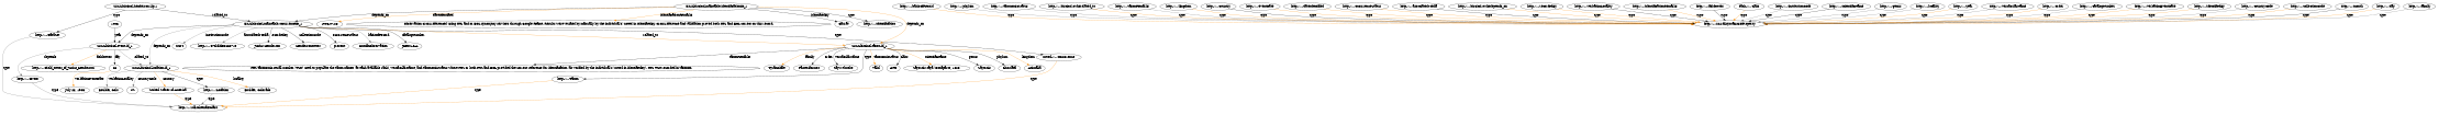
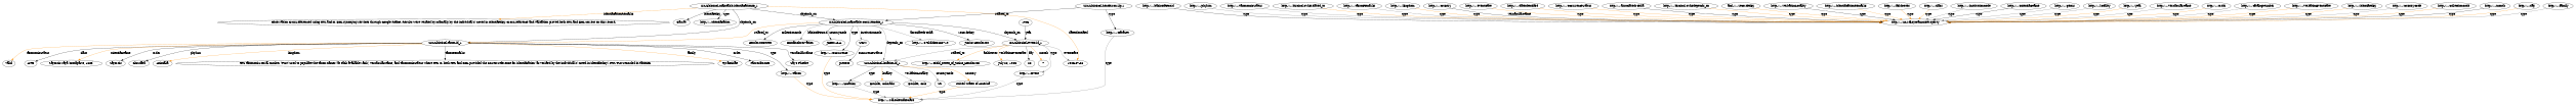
  digraph {
    edge [color=darkorange]
    n1 [label="urn:x-biscicol:maintable.identificationID_1"]
    n2 [label="urn:x-biscicol:maintable.occurrenceID_1"]
    n3 [label="1905-07-28"]
    n4 [label="Observation cross-referenced using ITIS and/or EOL synonymy services through Google Refine. Results were verified by manually by the individual(s) noted in IdentifiedBy. Cross-reference and validation proved both ITIS and EOL correct on this record."]
    n5 [label=Gaurav]
    n6 [label="http://.../Identification"]
    n7 [label="urn:x-biscicol:taxon.id_1"]
    n8 [label=UCM]
    n9 [label="http://.../3?oldid=3636719"]
    n10 [label="Junius Henderson"]
    n11 [label=HendersonNotes]
    n12 [label=present]
    n13 [label=HumanObservation]
    n14 [label="JHFN1-3-A"]
-   n15 [label="noted://.../Occurrence"]
+   n15 [label="http://.../Occurrence"]
    n16 [label="urn:x-biscicol:event.id_1"]
    n17 [label="urn:x-biscicol:location.id_1"]
    n18 [label="Say's Phoebe"]
    n19 [label=valid]
    n20 [label=Aves]
    n21 [label="Sayornis saya (Bonaparte, 1825)"]
    n22 [label=Sayornis]
    n23 [label=Chordata]
    n24 [label=Animalia]
    n25 [label="ITIS taxonomic serial number (TSN) used to populate the taxon names (at each available rank), vernacularName, and taxonomicStatus where ITIS or both ITIS and EOL provided the correct reference for identification (as verified by the individual(s) noted in identifiedBy). ITIS TSN recorded in taxonID."]
    n26 [label=Tyrannidae]
    n27 [label=Passeriformes]
    n28 [label="http://.../Taxon"]
    n29 [label="http://.../rdf-schema#Class"]
    n30 [label="http://.../Field_Notes_of_Junius_Henderson"]
    n31 [label="July 28, 1905"]
    n32 [label=28]
+   n33 [label=7]
    n34 [label="http://.../Event"]
    n35 [label="Boulder, Colorado"]
    n36 [label="Boulder, Colo"]
    n37 [label=US]
    n38 [label="United States of America"]
    n39 [label="http://.../Location"]
    n40 [label="urn:x-biscicol:henderson.zip.1"]
    n41 [label="http://.../DataSet"]
    n42 [label=1905]
    n43 [label="http://.../basisOfRecord"]
    n44 [label="http://.../22-rdf-syntax-ns#Property"]
    n45 [label="http://.../phylum"]
    n46 [label="http://.../taxonomicStatus"]
    n47 [label="http://.../biscicol.owl#related_to"]
    n48 [label="http://.../taxonRemarks"]
    n49 [label="http://.../kingdom"]
    n50 [label="http://.../country"]
    n51 [label="http://.../eventDate"]
    n52 [label="http://.../dateIdentified"]
    n53 [label="http://.../occurrenceStatus"]
    n54 [label="http://.../associatedMedia"]
    n55 [label="http://.../biscicol.owl#depends_on"]
-   n56 [label="http://.../recordedBy"]
+   n56 [label="and://.../recordedBy"]
    n57 [label="http://.../verbatimLocality"]
    n58 [label="http://.../identificationRemarks"]
    n59 [label="http://.../fieldNotes"]
-   n60 [label="each://.../class"]
+   n60 [label="http://.../class"]
    n61 [label="http://.../institutionCode"]
    n62 [label="http://.../scientificName"]
    n63 [label="http://.../genus"]
    n64 [label="http://.../locality"]
    n65 [label="http://.../year"]
    n66 [label="http://.../vernacularName"]
    n67 [label="http://.../order"]
    n68 [label="http://.../catalogNumber"]
    n69 [label="http://.../verbatimEventDate"]
    n70 [label="http://.../identifiedBy"]
    n71 [label="http://.../countryCode"]
    n72 [label="http://.../collectionCode"]
    n73 [label="http://.../month"]
    n74 [label="http://.../day"]
    n75 [label="http://.../family"]
    n1 -> n2 [color=black label=depends_on]
    n1 -> n3 [label=dateIdentified]
    n1 -> n4 [label=identificationRemarks]
    n1 -> n5 [color=black label=identifiedBy]
    n1 -> n6 [color=black label=type]
-   n1 -> n7 [label=depends_on]
+   n1 -> n7 [color=black label=depends_on]
    n2 -> n7 [label=related_to]
    n2 -> n8 [color=gray40 label=institutionCode]
    n2 -> n9 [color=gray40 label=associatedMedia]
    n2 -> n10 [color=black label=recordedBy]
    n2 -> n11 [color=black label=collectionCode]
-   n2 -> n12 [color=black label=occurrenceStatus]
+   n8 -> n12 [color=black label=occurrenceStatus]
    n2 -> n13 [color=gray40 label=basisOfRecord]
-   n2 -> n14 [color=black label=catalogNumber]
+   n2 -> n14 [color=black label=countryCode]
    n2 -> n15 [color=black label=type]
    n2 -> n16 [color=black label=depends_on]
    n2 -> n17 [color=gray40 label=depends_on]
    n7 -> n18 [color=black label=vernacularName]
    n7 -> n19 [label=taxonomicStatus]
    n7 -> n20 [color=black label=class]
    n7 -> n21 [label=scientificName]
-   n7 -> n22 [color=black label=genus]
+   n7 -> n22 [color=black label=order]
    n7 -> n23 [color=black label=phylum]
    n7 -> n24 [label=kingdom]
    n7 -> n25 [color=black label=taxonRemarks]
    n7 -> n26 [label=family]
    n7 -> n27 [color=black label=order]
    n7 -> n28 [color=black label=type]
    n15 -> n29 [label=type]
+   n16 -> n3 [color=gray40 label=eventDate]
    n16 -> n17 [color=gray40 label=related_to]
    n16 -> n30 [label=fieldNotes]
-   n32 -> n31 [label=verbatimEventDate]
+   n16 -> n31 [label=verbatimEventDate]
    n16 -> n32 [color=black label=day]
-   n16 -> n34 [color=gray40 label=depends]
+   n16 -> n33 [label=month]
+   n16 -> n34 [color=gray40 label=type]
    n17 -> n35 [label=locality]
    n17 -> n36 [color=gray40 label=verbatimLocality]
    n17 -> n37 [color=gray40 label=countryCode]
    n17 -> n38 [label=country]
    n17 -> n39 [color=black label=type]
    n28 -> n29 [label=type]
    n34 -> n29 [color=gray40 label=type]
    n38 -> n29 [label=type]
    n39 -> n29 [color=gray40 label=type]
    n40 -> n2 [color=black label=related_to]
    n40 -> n41 [color=black label=type]
    n41 -> n29 [color=gray40 label=type]
    n42 -> n16 [color=black label=year]
-   n43 -> n44 [label=type]
+   n43 -> n44 [color=black label=type]
    n45 -> n44 [color=gray40 label=type]
    n46 -> n44 [color=gray40 label=type]
    n47 -> n44 [label=type]
    n48 -> n44 [color=gray40 label=type]
    n49 -> n44 [label=type]
-   n50 -> n44 [color=black label=type]
+   n50 -> n44 [color=black label=vernacularName]
    n51 -> n44 [label=type]
    n52 -> n44 [label=type]
    n53 -> n44 [label=type]
    n54 -> n44 [color=black label=type]
    n55 -> n44 [label=type]
    n56 -> n44 [label=type]
    n57 -> n44 [color=black label=type]
    n58 -> n44 [label=type]
-   n59 -> n44 [color=black label=type]
+   n59 -> n44 [label=type]
    n60 -> n44 [label=type]
    n61 -> n44 [color=gray40 label=type]
    n62 -> n44 [color=black label=type]
    n63 -> n44 [color=gray40 label=type]
    n64 -> n44 [color=gray40 label=type]
    n65 -> n44 [label=type]
    n66 -> n44 [color=gray40 label=type]
    n67 -> n44 [label=type]
    n68 -> n44 [color=gray40 label=type]
    n69 -> n44 [label=type]
    n70 -> n44 [label=type]
    n71 -> n44 [color=gray40 label=type]
    n72 -> n44 [label=type]
    n73 -> n44 [color=black label=type]
    n74 -> n44 [label=type]
    n75 -> n44 [color=gray40 label=type]
  }
